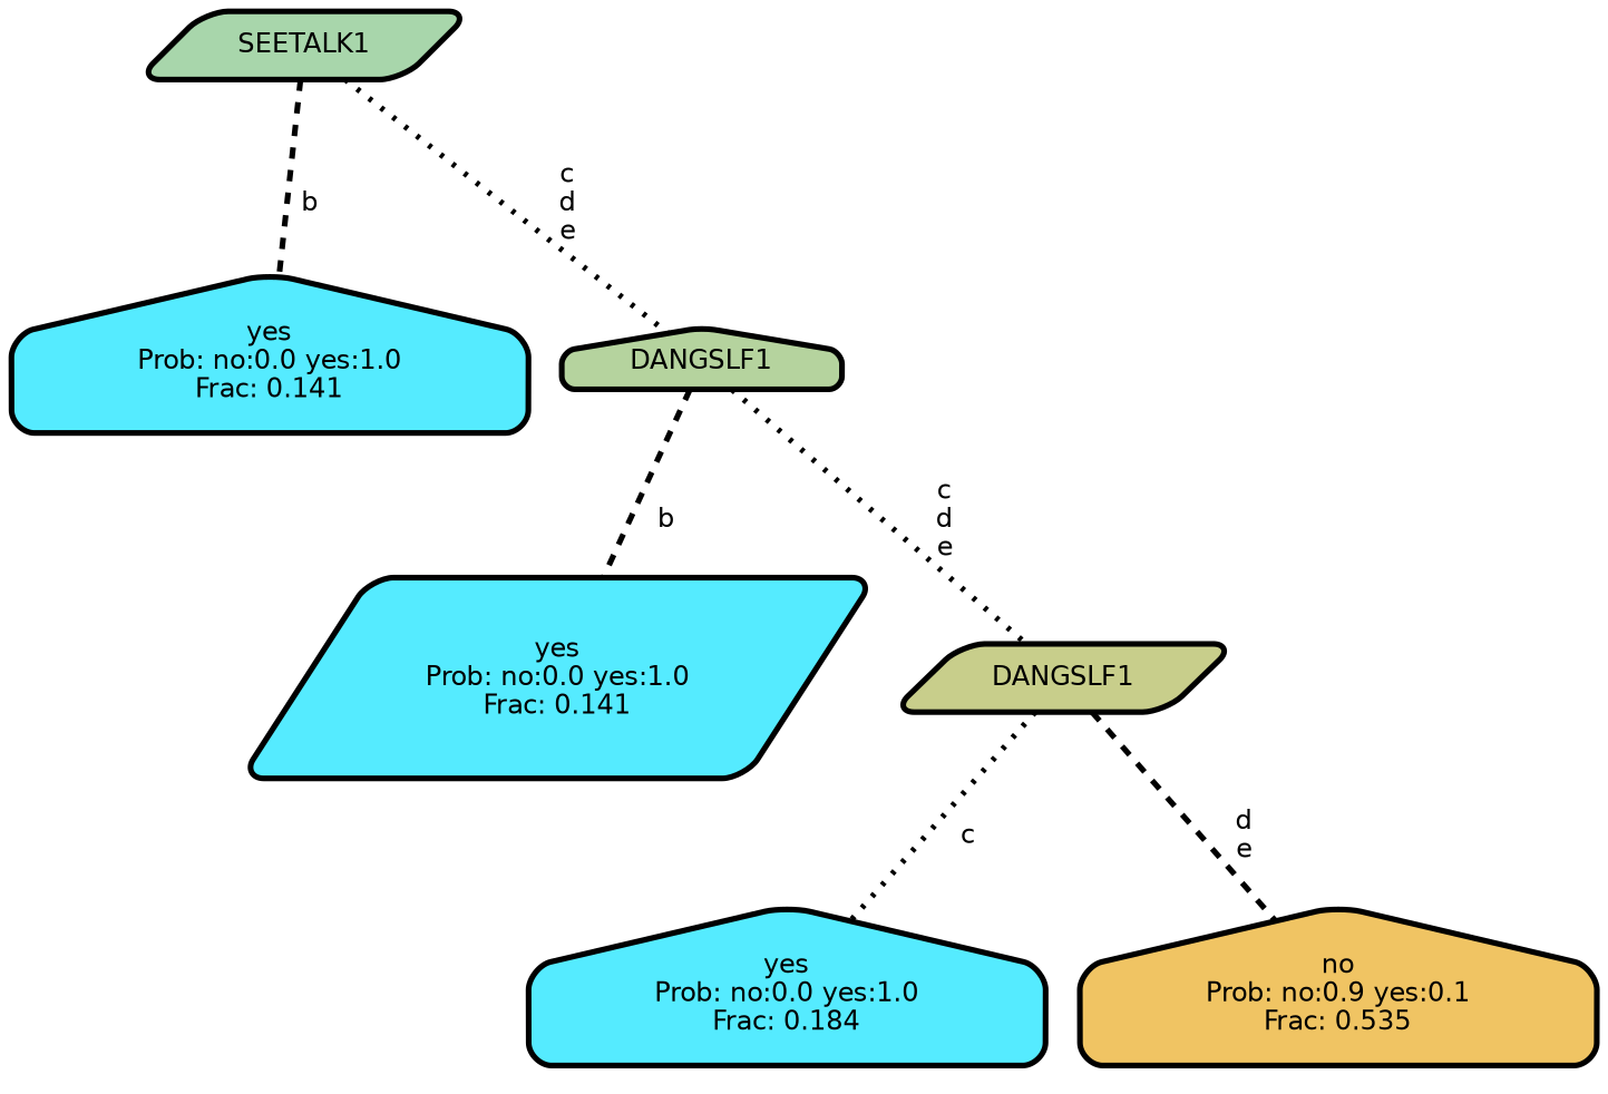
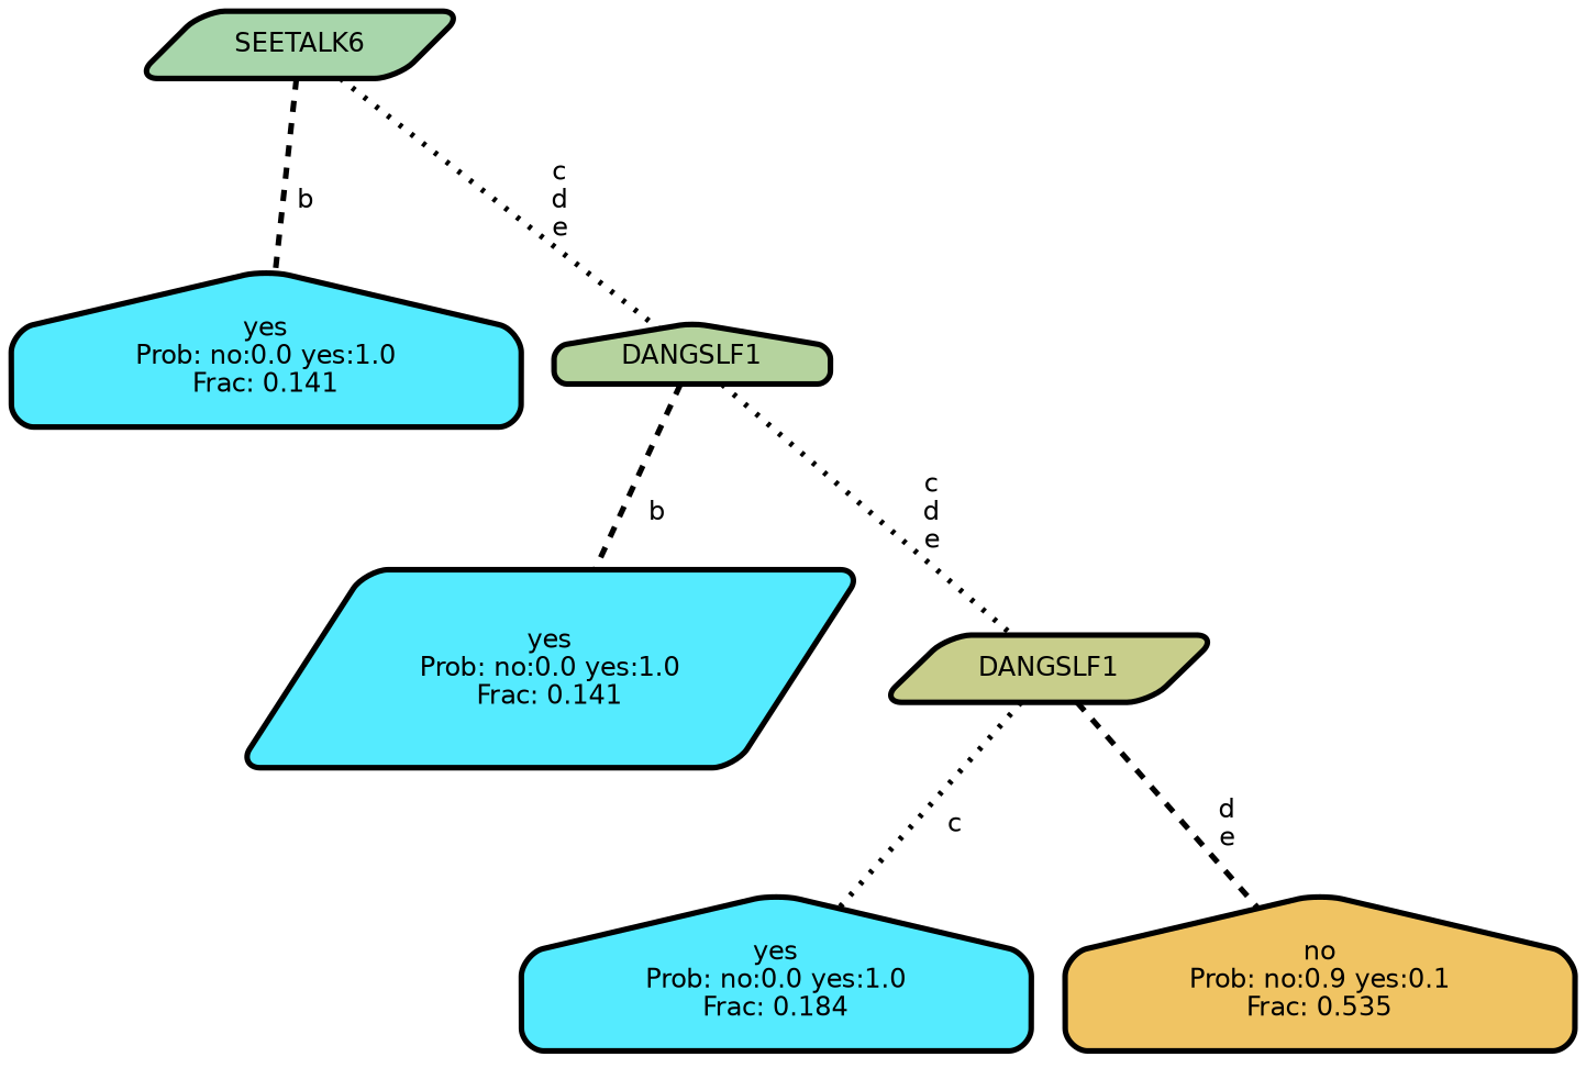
  graph {
    ranksep="0 equally"
    splines=straight
    node [color=black fillcolor="#55ebff" fontcolor=black fontname=helvetica penwidth=3 shape=house style="filled, rounded"]
    edge [color=black fontname=helvetica penwidth=3 style=dashed]
    n1 [label="yes\nProb: no:0.0 yes:1.0\nFrac: 0.141"]
-   n2 [fillcolor="#a8d6ab" label=SEETALK1 shape=parallelogram]
+   n2 [fillcolor="#a8d6ab" label=SEETALK6 shape=parallelogram]
    n3 [fillcolor="#b5d39e" label=DANGSLF1]
    n4 [label="yes\nProb: no:0.0 yes:1.0\nFrac: 0.141" shape=parallelogram]
    n5 [fillcolor="#c8ce8b" label=DANGSLF1 shape=parallelogram]
    n6 [label="yes\nProb: no:0.0 yes:1.0\nFrac: 0.184"]
    n7 [fillcolor="#f0c463" label="no\nProb: no:0.9 yes:0.1\nFrac: 0.535"]
    subgraph sub_1 {
      rank=same
    }
    n2 -- n1 [label=" b"]
    n2 -- n3 [label=" c\n d\n e" style=dotted]
    n3 -- n4 [label=" b"]
    n3 -- n5 [label=" c\n d\n e" style=dotted]
    n5 -- n6 [label=" c" style=dotted]
    n5 -- n7 [label=" d\n e"]
  }
